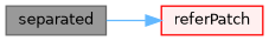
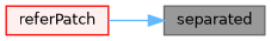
  digraph {
    rankdir=LR
    node [fontname=Helvetica fontsize=10 shape=box style=filled]
    n1 [color=gray40 fillcolor=grey60 fontcolor=black height=0.2 label=separated width=0.4]
    n2 [color=red fillcolor="#FFF0F0" height=0.2 label=referPatch width=0.4]
-   n1 -> n2 [color=steelblue1 fontname=Helvetica fontsize=10 labelfontname=Helvetica labelfontsize=10 style=solid]
+   n2 -> n1 [color=steelblue1 fontname=Helvetica fontsize=10 labelfontname=Helvetica labelfontsize=10 style=solid]
  }
